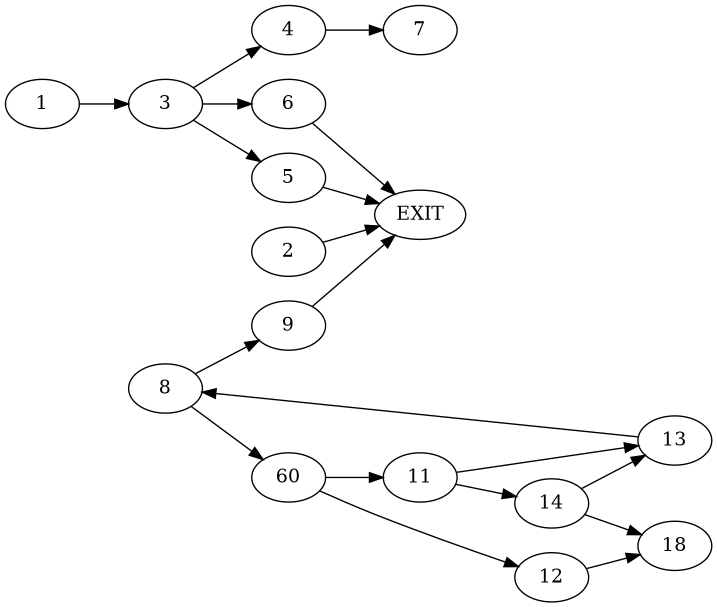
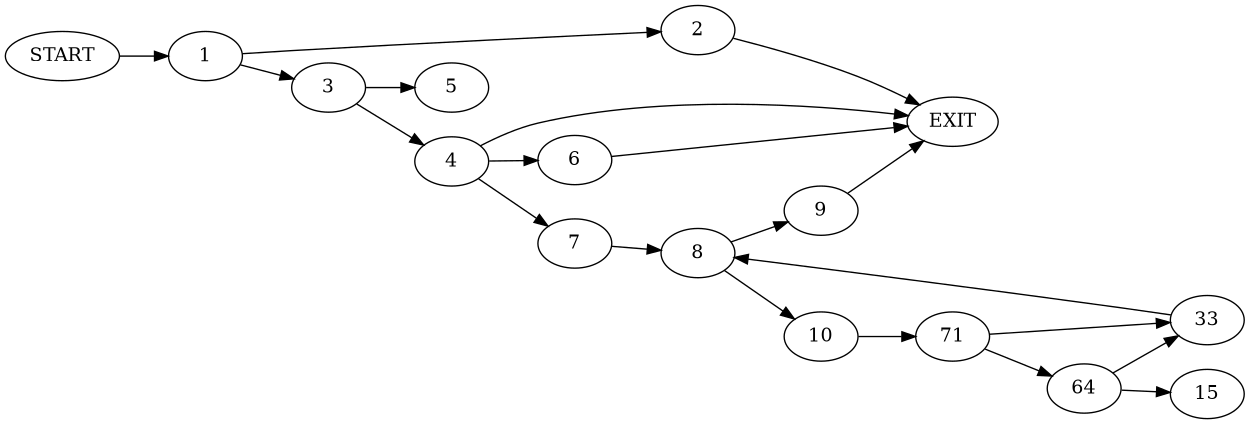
  digraph {
    rankdir=LR
+   n1 [label=START]
    1
    2
    3
    n5 [label=EXIT]
    4
    5
    6
    7
    8
    9
-   10 [label=60]
-   11
-   12
-   13
-   14
-   15 [label=18]
+   10
+   11 [label=71]
+   13 [label=33]
+   14 [label=64]
+   15
+   n1 -> 1
+   1 -> 2
    1 -> 3
    2 -> n5
    3 -> 4
    3 -> 5
-   3 -> 6
+   4 -> 6
    4 -> 7
-   5 -> n5
+   4 -> n5
    6 -> n5
+   7 -> 8
    8 -> 9
    8 -> 10
    9 -> n5
    10 -> 11
-   10 -> 12
    11 -> 13
    11 -> 14
-   12 -> 15
    13 -> 8
    14 -> 13
    14 -> 15
  }
